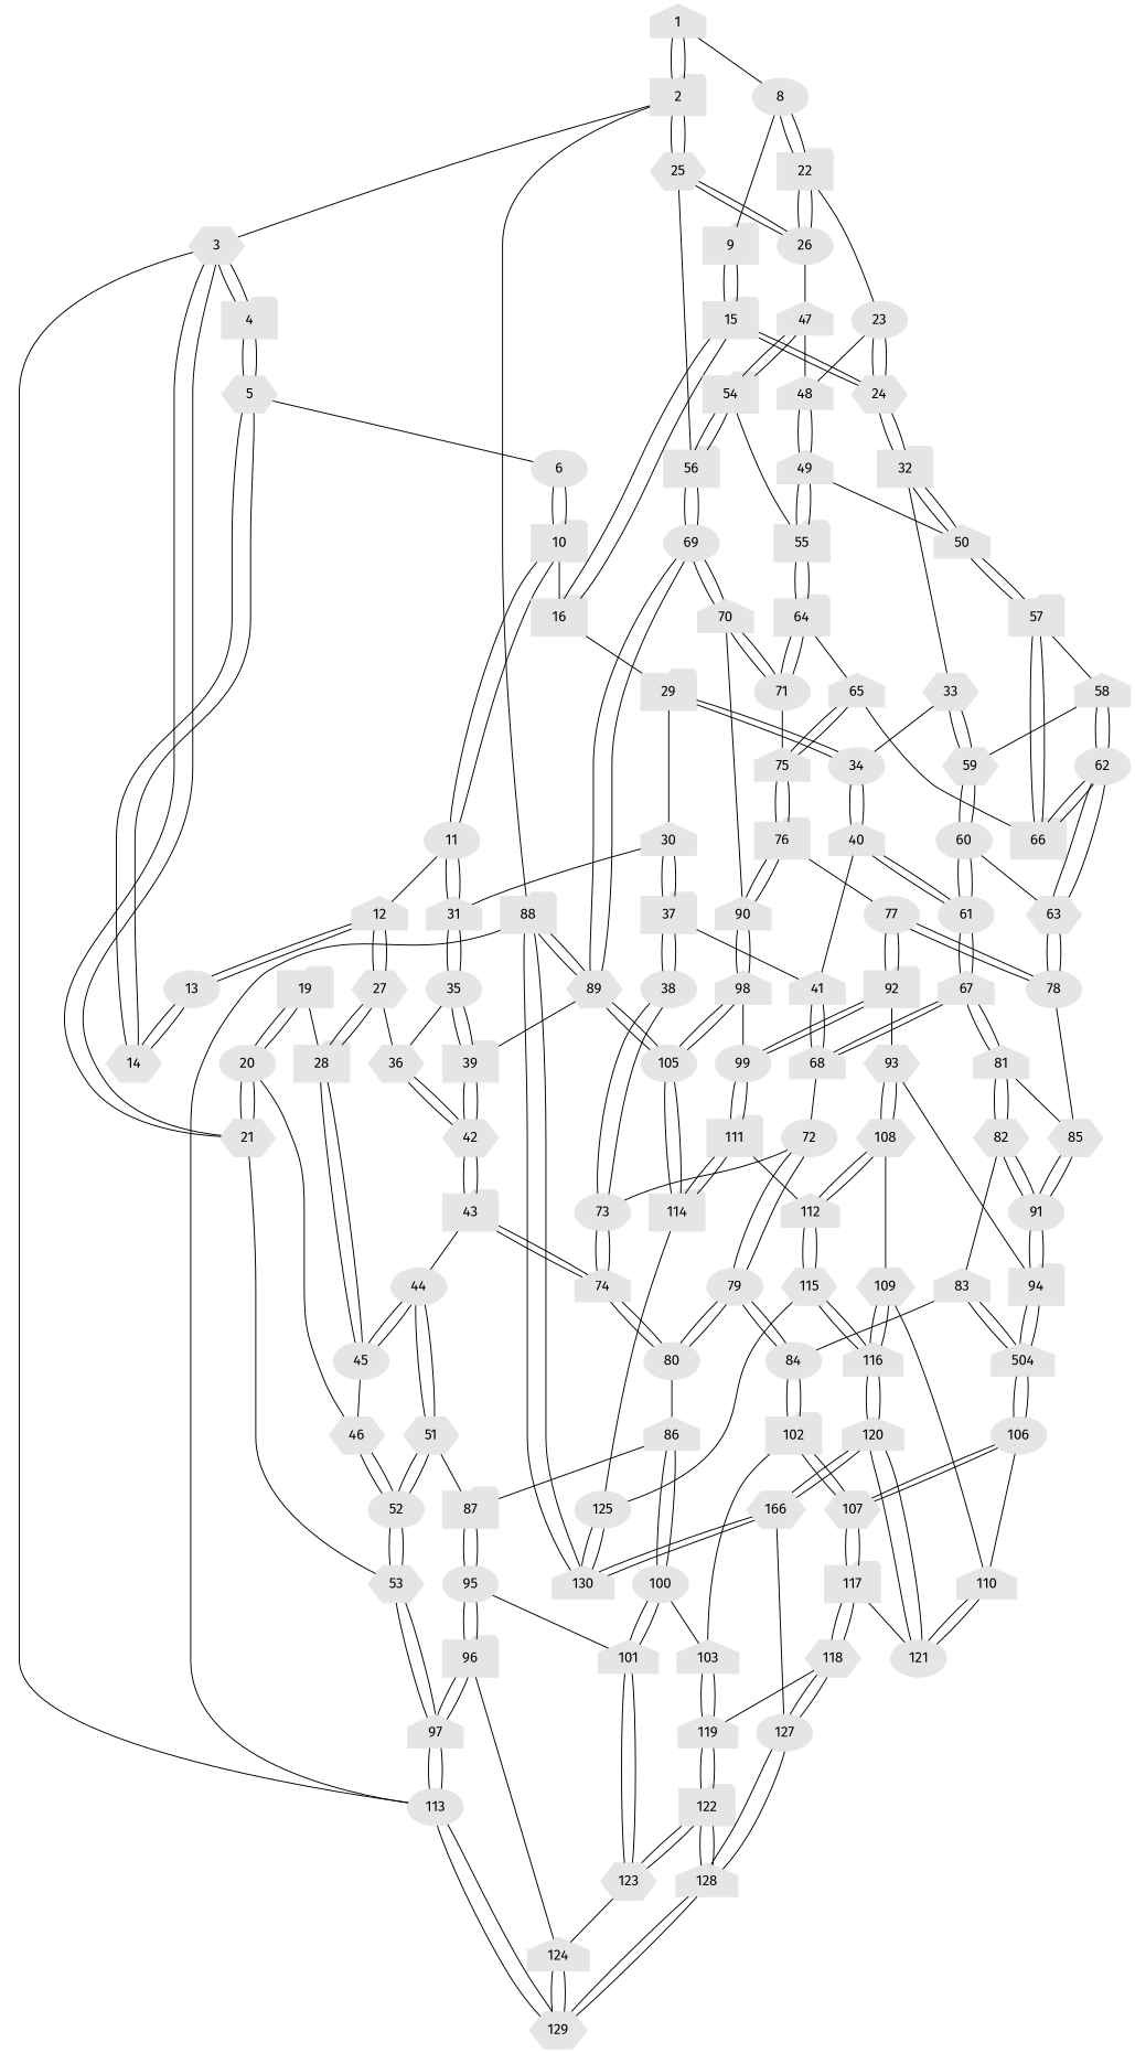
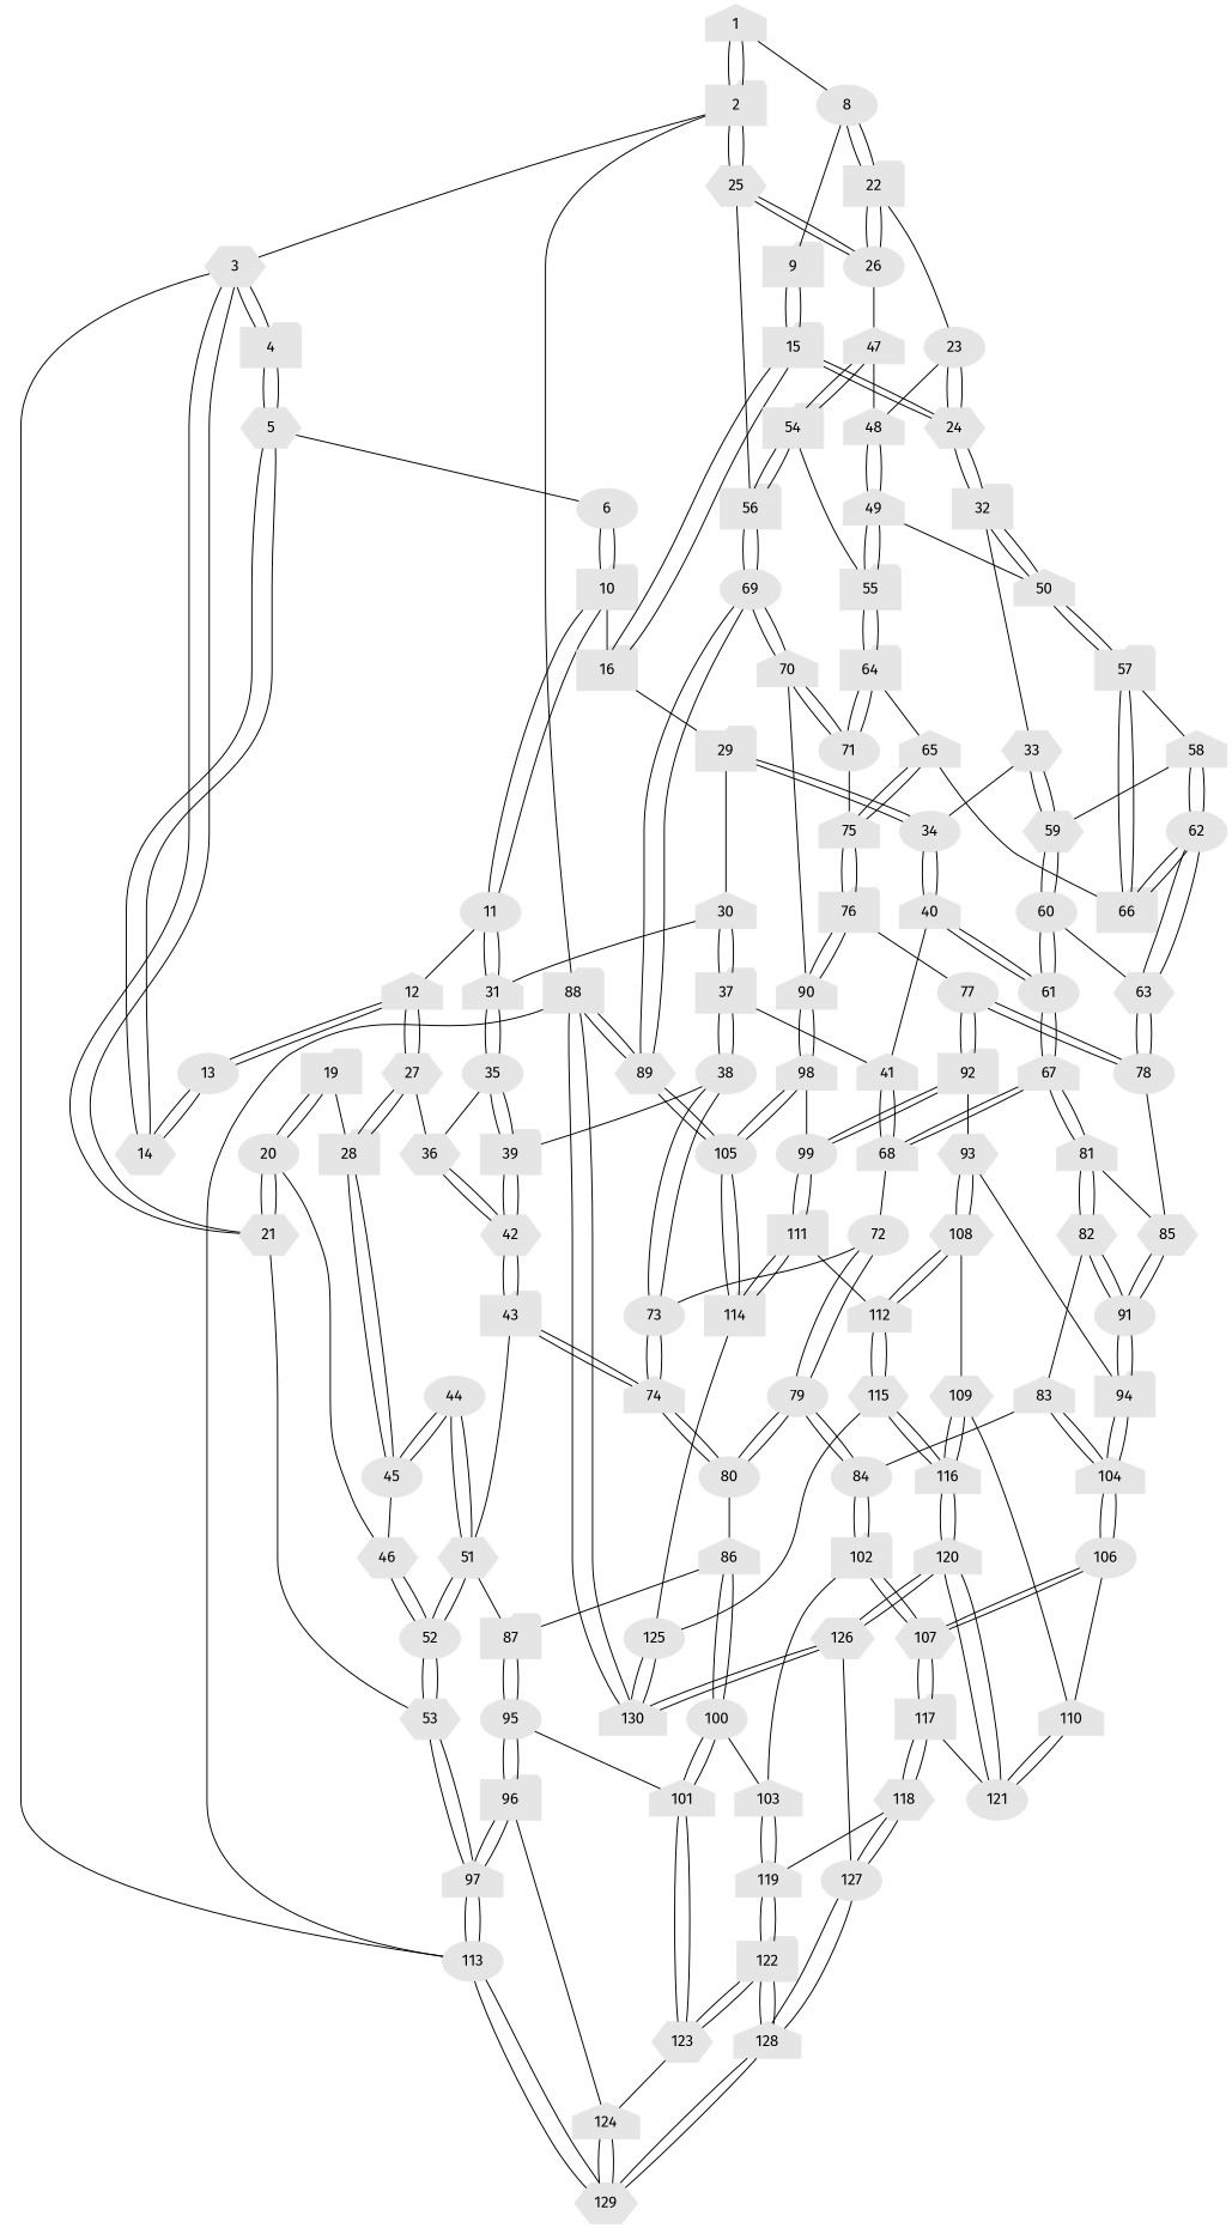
  graph {
    fontname="Fira Sans"
    node [color=gray90 fontname="Fira Sans" shape=ellipse style=filled]
    edge [fontname="Fira Sans"]
    2 [shape=folder]
    1 [shape=house]
    8
    3 [shape=hexagon]
    25 [shape=hexagon]
    88 [shape=folder]
    9 [shape=folder]
    22 [shape=folder]
    4 [shape=folder]
    21 [shape=hexagon]
    113
    26
    56 [shape=folder]
    89 [shape=hexagon]
    130 [shape=house]
    5 [shape=hexagon]
    53 [shape=hexagon]
    129 [shape=hexagon]
    6
    14 [shape=hexagon]
    10 [shape=folder]
    11
    16 [shape=folder]
    15 [shape=folder]
    23
    24 [shape=hexagon]
    12 [shape=house]
    31 [shape=house]
    29 [shape=folder]
    13
    27 [shape=hexagon]
    35
    28 [shape=folder]
    36 [shape=hexagon]
    32 [shape=folder]
    30 [shape=house]
    34
    19 [shape=folder]
    20
    46 [shape=hexagon]
    45
    52
    97 [shape=house]
    48 [shape=house]
    47 [shape=house]
    49 [shape=house]
    33 [shape=hexagon]
    50 [shape=house]
    69
    54 [shape=folder]
    42 [shape=hexagon]
    37 [shape=folder]
    40 [shape=house]
    38
    41 [shape=house]
    39 [shape=folder]
    59 [shape=hexagon]
    57 [shape=folder]
    60
    61
    43 [shape=folder]
    73
    68 [shape=house]
    74 [shape=house]
    67 [shape=house]
    72
    44
    51 [shape=hexagon]
    80
    87 [shape=folder]
    55 [shape=folder]
    64 [shape=folder]
    58 [shape=house]
    66 [shape=folder]
    95
    65 [shape=house]
    71
    70 [shape=house]
    62
    63 [shape=hexagon]
    78
    81 [shape=house]
    85 [shape=hexagon]
    75 [shape=house]
    76 [shape=folder]
    82 [shape=hexagon]
    79
    90 [shape=house]
    105
    98 [shape=house]
    84
    86 [shape=house]
    77
    92 [shape=folder]
    93 [shape=hexagon]
    99
    91
    102 [shape=folder]
    100
    83 [shape=house]
-   104 [shape=house label=504]
+   104 [shape=house]
    94 [shape=folder]
    106
    103 [shape=house]
    107 [shape=hexagon]
    101 [shape=house]
    96 [shape=folder]
    114 [shape=folder]
    108 [shape=hexagon]
    111 [shape=folder]
    109 [shape=hexagon]
    112 [shape=house]
    124 [shape=house]
    123 [shape=hexagon]
    119 [shape=house]
    117 [shape=folder]
    122 [shape=folder]
    110 [shape=house]
    125
    121
    118 [shape=hexagon]
    116 [shape=house]
    115 [shape=hexagon]
    120 [shape=house]
-   126 [shape=hexagon label=166]
+   126 [shape=hexagon]
    127
    128 [shape=house]
    2 -- 3
    2 -- 25
    2 -- 25
    2 -- 88
    1 -- 2
    1 -- 2
    1 -- 8
    8 -- 9
    8 -- 22
    8 -- 22
    3 -- 4
    3 -- 4
    3 -- 21
    3 -- 21
    3 -- 113
    25 -- 26
    25 -- 26
    25 -- 56
    88 -- 113
    88 -- 89
    88 -- 89
    88 -- 130
    88 -- 130
    9 -- 15
    9 -- 15
    22 -- 26
    22 -- 26
    22 -- 23
    4 -- 5
    4 -- 5
    21 -- 53
    113 -- 129
    113 -- 129
    26 -- 47
    56 -- 69
    56 -- 69
    89 -- 105
    89 -- 105
    5 -- 6
    5 -- 14
    5 -- 14
    53 -- 97
    53 -- 97
    6 -- 10
    6 -- 10
    10 -- 11
    10 -- 11
    10 -- 16
    11 -- 12
    11 -- 31
    11 -- 31
    16 -- 29
    15 -- 16
    15 -- 16
    15 -- 24
    15 -- 24
    23 -- 24
    23 -- 24
    23 -- 48
    24 -- 32
    24 -- 32
    12 -- 13
    12 -- 13
    12 -- 27
    12 -- 27
    31 -- 35
    31 -- 35
    29 -- 30
    29 -- 34
    29 -- 34
    13 -- 14
    13 -- 14
    27 -- 28
    27 -- 28
    27 -- 36
    35 -- 36
    35 -- 39
    35 -- 39
    28 -- 45
    28 -- 45
    36 -- 42
    36 -- 42
    32 -- 33
    32 -- 50
    32 -- 50
    30 -- 31
    30 -- 37
    30 -- 37
    34 -- 40
    34 -- 40
    19 -- 28
    19 -- 20
    19 -- 20
    20 -- 21
    20 -- 21
    20 -- 46
    46 -- 52
    46 -- 52
    45 -- 46
    52 -- 53
    52 -- 53
    97 -- 113
    97 -- 113
    48 -- 49
    48 -- 49
    47 -- 48
    47 -- 54
    47 -- 54
    49 -- 50
    49 -- 55
    49 -- 55
    33 -- 34
    33 -- 59
    33 -- 59
    50 -- 57
    50 -- 57
    69 -- 89
    69 -- 89
    69 -- 70
    69 -- 70
    54 -- 56
    54 -- 56
    54 -- 55
    42 -- 43
    42 -- 43
    37 -- 38
    37 -- 38
    37 -- 41
    40 -- 41
    40 -- 61
    40 -- 61
-   89 -- 39
+   38 -- 39
    38 -- 73
    38 -- 73
    41 -- 68
    41 -- 68
    39 -- 42
    39 -- 42
    59 -- 60
    59 -- 60
    57 -- 58
    57 -- 66
    57 -- 66
    60 -- 61
    60 -- 61
    60 -- 63
    61 -- 67
    61 -- 67
    43 -- 74
    43 -- 74
-   43 -- 44
+   43 -- 51
    73 -- 74
    73 -- 74
    68 -- 72
    74 -- 80
    74 -- 80
    67 -- 68
    67 -- 68
    67 -- 81
    67 -- 81
    72 -- 73
    72 -- 79
    72 -- 79
    44 -- 45
    44 -- 45
    44 -- 51
    44 -- 51
    51 -- 52
    51 -- 52
    51 -- 87
    80 -- 86
    87 -- 95
    87 -- 95
    55 -- 64
    55 -- 64
    64 -- 65
    64 -- 71
    64 -- 71
    58 -- 59
    58 -- 62
    58 -- 62
    95 -- 101
    95 -- 96
    95 -- 96
    65 -- 66
    65 -- 75
    65 -- 75
    71 -- 75
    70 -- 71
    70 -- 71
    70 -- 90
    62 -- 66
    62 -- 66
    62 -- 63
    62 -- 63
    63 -- 78
    63 -- 78
    78 -- 85
    81 -- 85
    81 -- 82
    81 -- 82
    85 -- 91
    85 -- 91
    75 -- 76
    75 -- 76
    76 -- 90
    76 -- 90
    76 -- 77
    82 -- 91
    82 -- 91
    82 -- 83
    79 -- 80
    79 -- 80
    79 -- 84
    79 -- 84
    90 -- 98
    90 -- 98
    105 -- 114
    105 -- 114
    98 -- 105
    98 -- 105
    98 -- 99
    84 -- 102
    84 -- 102
    86 -- 87
    86 -- 100
    86 -- 100
    77 -- 78
    77 -- 78
    77 -- 92
    77 -- 92
    92 -- 93
    92 -- 99
    92 -- 99
    93 -- 94
    93 -- 108
    93 -- 108
    99 -- 111
    99 -- 111
    91 -- 94
    91 -- 94
    102 -- 103
    102 -- 107
    102 -- 107
    100 -- 103
    100 -- 101
    100 -- 101
    83 -- 84
    83 -- 104
    83 -- 104
    104 -- 106
    104 -- 106
    94 -- 104
    94 -- 104
    106 -- 107
    106 -- 107
    106 -- 110
    103 -- 119
    103 -- 119
    107 -- 117
    107 -- 117
    101 -- 123
    101 -- 123
    96 -- 97
    96 -- 97
    96 -- 124
    114 -- 125
    108 -- 109
    108 -- 112
    108 -- 112
    111 -- 114
    111 -- 114
    111 -- 112
    109 -- 110
    109 -- 116
    109 -- 116
    112 -- 115
    112 -- 115
    124 -- 129
    124 -- 129
    123 -- 124
    119 -- 122
    119 -- 122
    117 -- 121
    117 -- 118
    117 -- 118
    122 -- 123
    122 -- 123
    122 -- 128
    122 -- 128
    110 -- 121
    110 -- 121
    125 -- 130
    125 -- 130
    118 -- 119
    118 -- 127
    118 -- 127
    116 -- 120
    116 -- 120
    115 -- 125
    115 -- 116
    115 -- 116
    120 -- 121
    120 -- 121
    120 -- 126
    120 -- 126
    126 -- 130
    126 -- 130
    126 -- 127
    127 -- 128
    127 -- 128
    128 -- 129
    128 -- 129
  }
